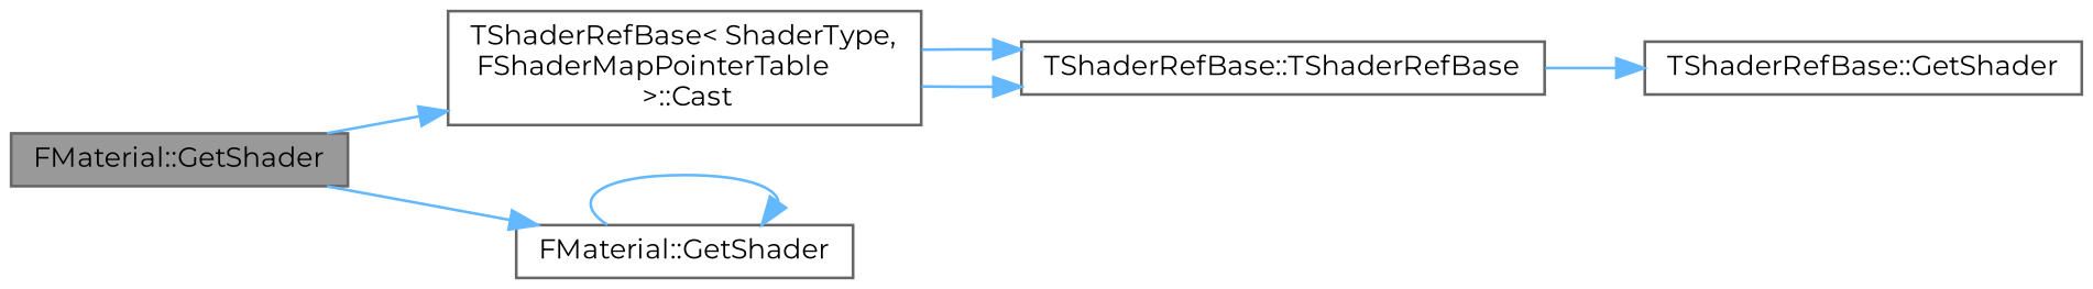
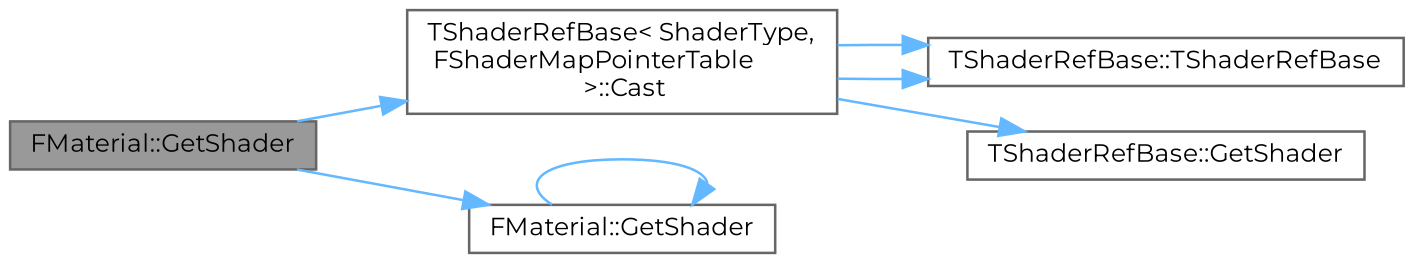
  digraph {
    fontname=Montserrat
    rankdir=LR
    node [color=grey40 fillcolor=white fontname=Montserrat fontsize=10 shape=box style=filled]
    edge [color=steelblue1 fontname=Montserrat fontsize=10 labelfontname=Helvetica labelfontsize=10 style=solid]
    n1 [color=gray40 fillcolor=grey60 fontcolor=black height=0.2 label="FMaterial::GetShader" width=0.4]
    n2 [height=0.2 label="TShaderRefBase\< ShaderType,\l FShaderMapPointerTable\l \>::Cast" width=0.4]
    n3 [height=0.2 label="FMaterial::GetShader" width=0.4]
    n4 [height=0.2 label="TShaderRefBase::TShaderRefBase" width=0.4]
    n5 [height=0.2 label="TShaderRefBase::GetShader" width=0.4]
    n1 -> n2
    n1 -> n3
    n2 -> n4
    n2 -> n4
-   n4 -> n5
+   n2 -> n5
    n3 -> n3
  }
